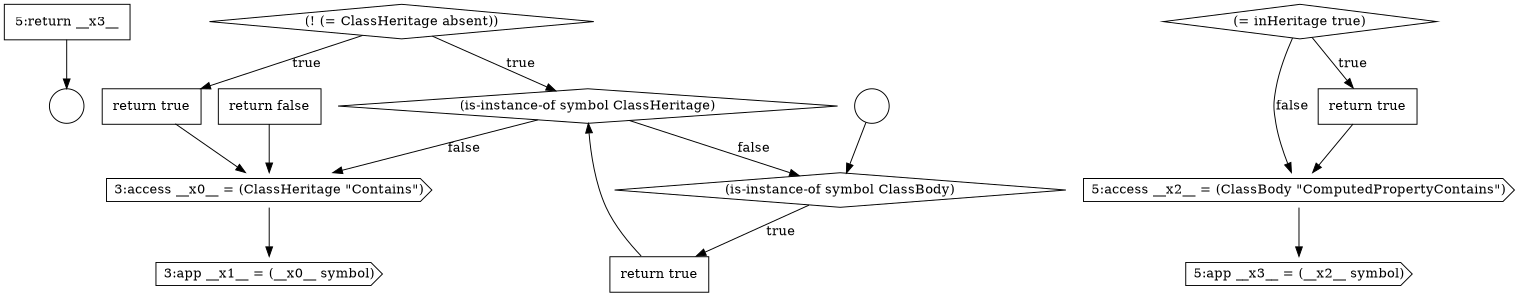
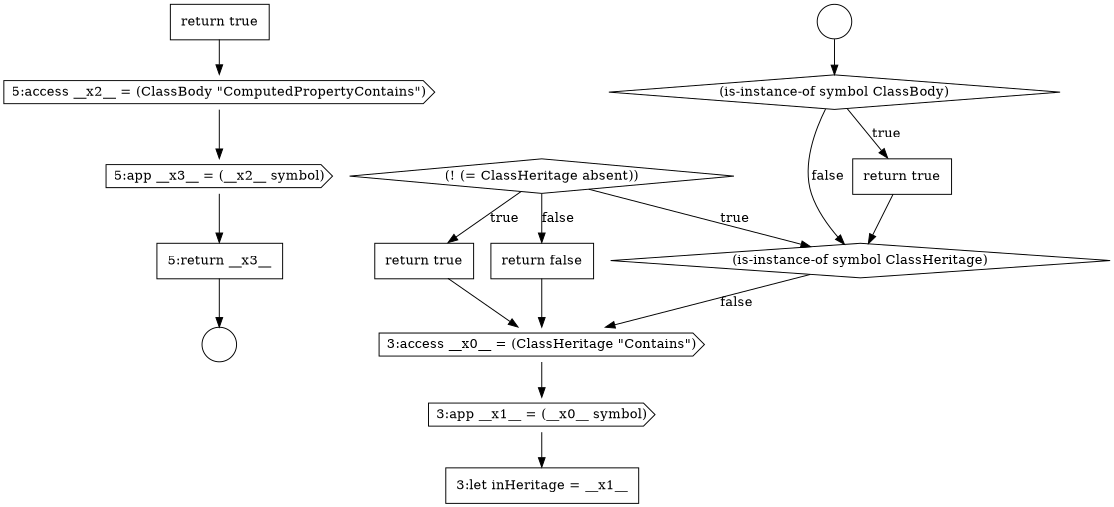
  digraph {
    node [color=black fillcolor=white shape=none style=filled]
    edge [color=black]
    n1 [label=" " shape=circle]
    n2 [label=<<font color="black">(! (= ClassHeritage absent))</font>> shape=diamond]
    n3 [label=<<font color="black">     <table border="0" cellborder="1" cellspacing="0" cellpadding="10">       <tr><td align="left">return true</td></tr>     </table>   </font>> margin=0]
    n4 [label=<<font color="black">     <table border="0" cellborder="1" cellspacing="0" cellpadding="10">       <tr><td align="left">return false</td></tr>     </table>   </font>> margin=0]
    n5 [label=<<font color="black">(is-instance-of symbol ClassHeritage)</font>> shape=diamond]
    n6 [label=<<font color="black">3:access __x0__ = (ClassHeritage &quot;Contains&quot;)</font>> shape=cds]
    n7 [label=<<font color="black">     <table border="0" cellborder="1" cellspacing="0" cellpadding="10">       <tr><td align="left">5:return __x3__</td></tr>     </table>   </font>> margin=0]
-   n9 [label=<<font color="black">(= inHeritage true)</font>> shape=diamond]
+   n8 [label=<<font color="black">     <table border="0" cellborder="1" cellspacing="0" cellpadding="10">       <tr><td align="left">3:let inHeritage = __x1__</td></tr>     </table>   </font>> margin=0]
    n10 [label=<<font color="black">5:access __x2__ = (ClassBody &quot;ComputedPropertyContains&quot;)</font>> shape=cds]
    n11 [label=<<font color="black">     <table border="0" cellborder="1" cellspacing="0" cellpadding="10">       <tr><td align="left">return true</td></tr>     </table>   </font>> margin=0]
    n12 [label=<<font color="black">5:app __x3__ = (__x2__ symbol)</font>> shape=cds]
    n13 [label=<<font color="black">3:app __x1__ = (__x0__ symbol)</font>> shape=cds]
    n14 [label=<<font color="black">(is-instance-of symbol ClassBody)</font>> shape=diamond]
    n15 [label=<<font color="black">     <table border="0" cellborder="1" cellspacing="0" cellpadding="10">       <tr><td align="left">return true</td></tr>     </table>   </font>> margin=0]
    n16 [label=" " shape=circle]
    n2 -> n3 [label=<<font color="black">true</font>>]
+   n2 -> n4 [label=<<font color="black">false</font>>]
    n2 -> n5 [label=<<font color="black">true</font>>]
    n3 -> n6
    n4 -> n6
    n5 -> n6 [label=<<font color="black">false</font>>]
    n6 -> n13
    n7 -> n1
-   n9 -> n10 [label=<<font color="black">false</font>>]
-   n9 -> n11 [label=<<font color="black">true</font>>]
    n10 -> n12
    n11 -> n10
-   n5 -> n14 [label=<<font color="black">false</font>>]
+   n12 -> n7
+   n13 -> n8
+   n14 -> n5 [label=<<font color="black">false</font>>]
    n14 -> n15 [label=<<font color="black">true</font>>]
    n15 -> n5
    n16 -> n14
  }
